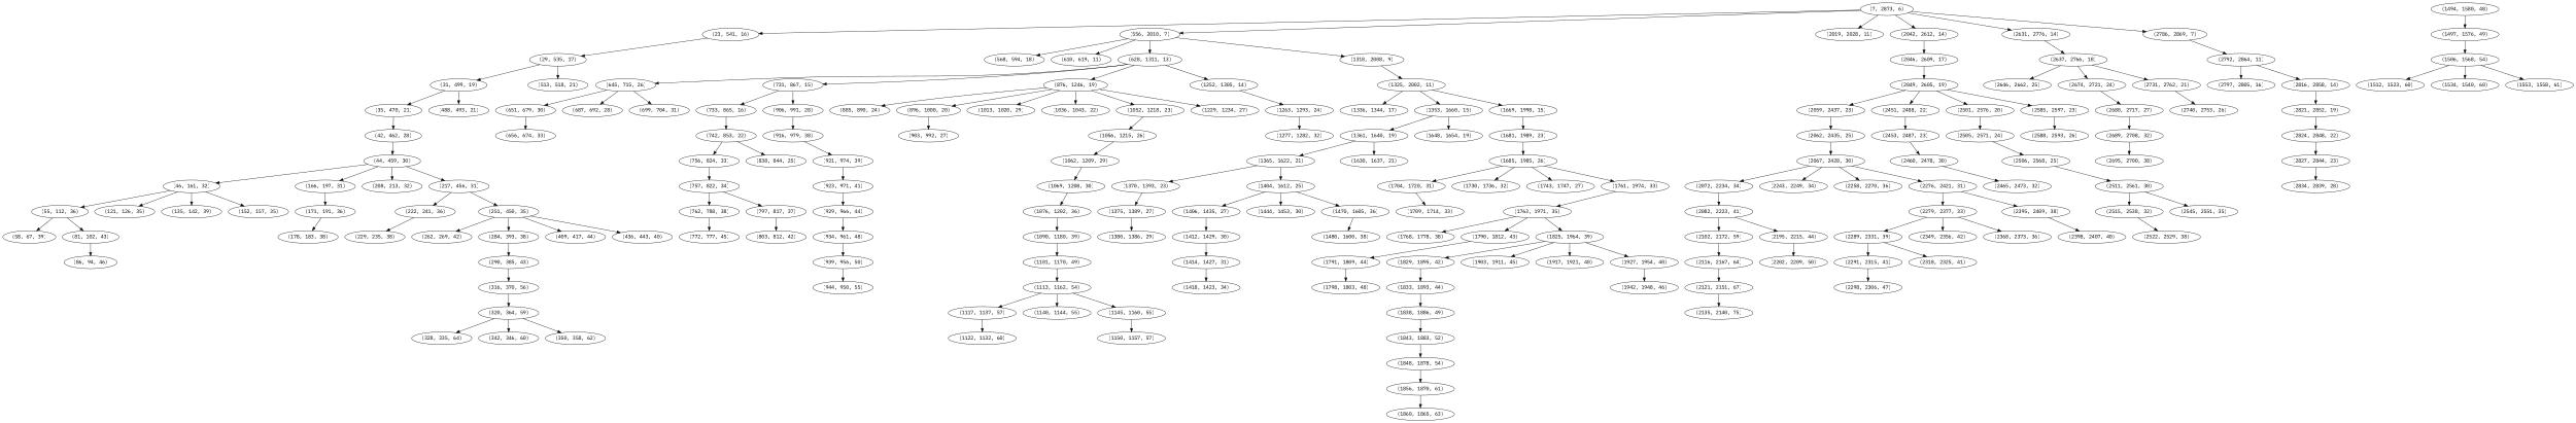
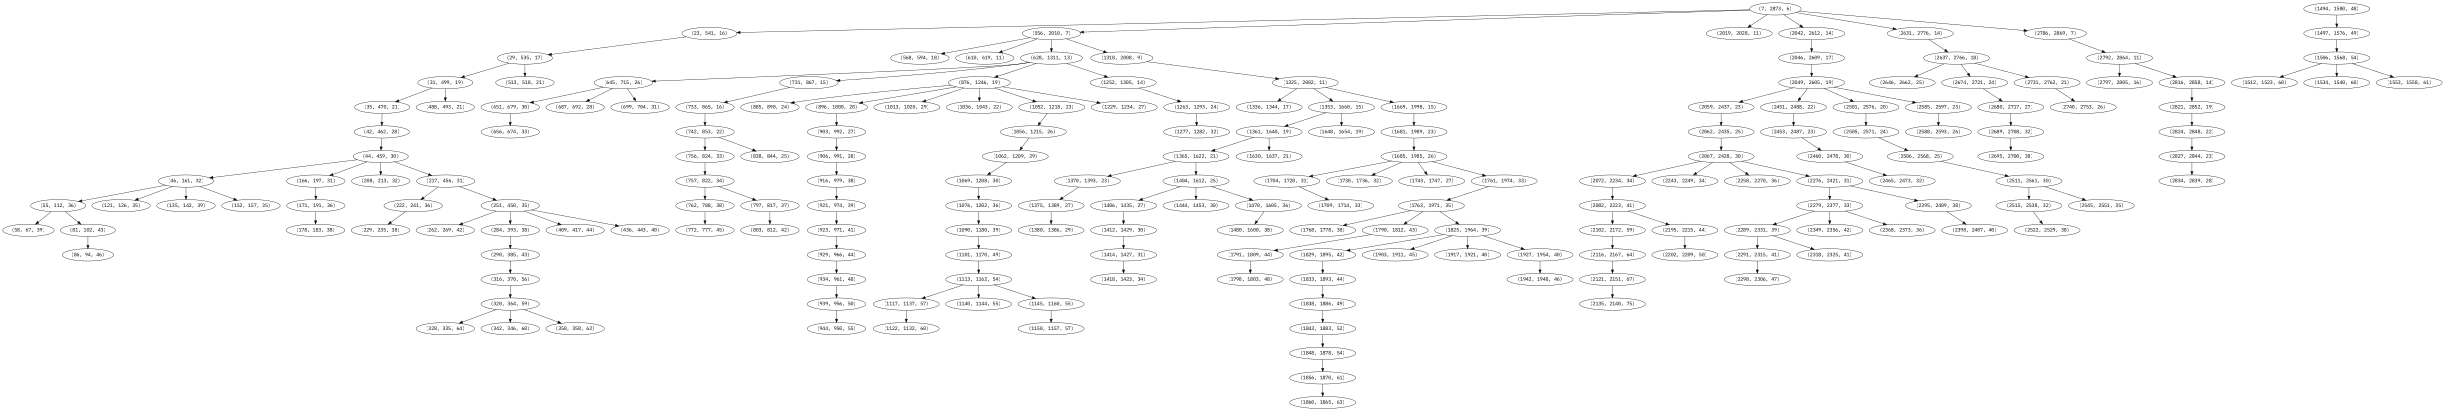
  digraph {
    fontname="IBM Plex Mono"
    node [fontname="IBM Plex Mono"]
    edge [fontname="IBM Plex Mono"]
    "(7, 2873, 6)"
    "(23, 541, 16)"
    "(556, 2010, 7)"
    "(2019, 2028, 11)"
    "(2042, 2612, 14)"
    "(2631, 2776, 14)"
    "(2786, 2869, 7)"
    "(29, 535, 17)"
    "(568, 594, 18)"
    "(610, 619, 11)"
    "(628, 1311, 13)"
    "(1318, 2008, 9)"
    "(2046, 2609, 17)"
    "(2637, 2766, 18)"
    "(2792, 2864, 11)"
    "(31, 499, 19)"
    "(513, 518, 21)"
    "(35, 470, 21)"
    "(488, 493, 21)"
    "(42, 462, 28)"
    "(44, 459, 30)"
    "(46, 161, 32)"
    "(166, 197, 31)"
    "(208, 213, 32)"
    "(217, 456, 31)"
    "(55, 112, 36)"
    "(121, 126, 35)"
    "(135, 142, 39)"
    "(152, 157, 35)"
    "(171, 191, 36)"
    "(222, 241, 36)"
    "(251, 450, 35)"
    "(58, 67, 39)"
    "(81, 102, 43)"
    "(86, 94, 46)"
    "(178, 183, 38)"
    "(229, 235, 38)"
    "(262, 269, 42)"
    "(284, 393, 38)"
    "(409, 417, 44)"
    "(436, 443, 40)"
    "(290, 385, 43)"
    "(316, 370, 56)"
    "(320, 364, 59)"
    "(328, 335, 64)"
    "(342, 346, 60)"
    "(350, 358, 62)"
    "(645, 715, 26)"
    "(731, 867, 15)"
    "(876, 1246, 19)"
    "(1252, 1305, 14)"
    "(1325, 2002, 11)"
    "(651, 679, 30)"
    "(687, 692, 28)"
    "(699, 704, 31)"
    "(733, 865, 16)"
    "(885, 890, 24)"
    "(896, 1000, 20)"
    "(1013, 1020, 29)"
    "(1036, 1043, 22)"
    "(1052, 1218, 23)"
    "(1229, 1234, 27)"
    "(1263, 1293, 24)"
    "(656, 674, 33)"
    "(742, 853, 22)"
    "(756, 824, 33)"
    "(838, 844, 25)"
    "(757, 822, 34)"
    "(762, 788, 38)"
    "(797, 817, 37)"
    "(772, 777, 45)"
    "(803, 812, 42)"
    "(903, 992, 27)"
    "(1056, 1215, 26)"
    "(906, 991, 28)"
    "(916, 979, 38)"
    "(921, 974, 39)"
    "(923, 971, 41)"
    "(929, 966, 44)"
    "(934, 961, 48)"
    "(939, 956, 50)"
    "(944, 950, 55)"
    "(1062, 1209, 29)"
    "(1069, 1208, 30)"
    "(1076, 1202, 36)"
    "(1090, 1180, 39)"
    "(1101, 1170, 49)"
    "(1113, 1162, 54)"
    "(1117, 1137, 57)"
    "(1140, 1144, 55)"
    "(1145, 1160, 55)"
    "(1122, 1132, 60)"
    "(1150, 1157, 57)"
    "(1277, 1282, 32)"
    "(1336, 1344, 17)"
    "(1353, 1660, 15)"
    "(1669, 1998, 15)"
    "(1361, 1640, 19)"
    "(1648, 1654, 19)"
    "(1681, 1989, 23)"
    "(1365, 1622, 21)"
    "(1630, 1637, 21)"
    "(1370, 1393, 23)"
    n104 [label="(1404, 1612, 25)"]
    "(1375, 1389, 27)"
    "(1406, 1435, 27)"
    "(1444, 1453, 30)"
    "(1470, 1605, 36)"
    "(1380, 1386, 29)"
    "(1412, 1429, 30)"
    "(1480, 1600, 38)"
    "(1414, 1427, 31)"
    "(1418, 1423, 34)"
    "(1494, 1580, 48)"
    "(1497, 1576, 49)"
    "(1506, 1568, 54)"
    "(1512, 1523, 60)"
    "(1534, 1540, 60)"
    "(1553, 1558, 61)"
    "(1685, 1985, 26)"
    "(1704, 1720, 31)"
    "(1730, 1736, 32)"
    "(1743, 1747, 27)"
    "(1761, 1974, 33)"
    "(1709, 1714, 33)"
    "(1763, 1971, 35)"
    "(1768, 1778, 38)"
    "(1790, 1812, 43)"
    "(1825, 1964, 39)"
    "(1791, 1809, 44)"
    "(1829, 1895, 42)"
    "(1903, 1911, 45)"
    "(1917, 1921, 40)"
    "(1927, 1954, 40)"
    "(1798, 1803, 48)"
    "(1833, 1893, 44)"
    "(1942, 1948, 46)"
    "(1838, 1886, 49)"
    "(1843, 1883, 52)"
    "(1848, 1878, 54)"
    "(1856, 1870, 61)"
    "(1860, 1865, 63)"
    "(2049, 2605, 19)"
    "(2059, 2437, 23)"
    "(2451, 2488, 22)"
    "(2501, 2576, 20)"
    "(2585, 2597, 23)"
    "(2062, 2435, 25)"
    "(2453, 2487, 23)"
    "(2505, 2571, 24)"
    "(2588, 2593, 26)"
    "(2067, 2428, 30)"
    "(2072, 2234, 34)"
    "(2243, 2249, 34)"
    "(2258, 2270, 36)"
    "(2276, 2421, 31)"
    "(2082, 2223, 41)"
    "(2279, 2377, 33)"
    "(2395, 2409, 38)"
    "(2102, 2172, 59)"
    "(2195, 2215, 44)"
    "(2116, 2167, 64)"
    "(2202, 2209, 50)"
    "(2121, 2151, 67)"
    "(2135, 2140, 75)"
    "(2289, 2331, 39)"
    "(2349, 2356, 42)"
    "(2368, 2373, 36)"
    "(2398, 2407, 40)"
    "(2291, 2315, 41)"
    "(2318, 2325, 41)"
    "(2298, 2306, 47)"
    "(2460, 2478, 30)"
    "(2465, 2473, 32)"
    "(2506, 2568, 25)"
    "(2511, 2561, 30)"
    "(2515, 2538, 32)"
    "(2545, 2551, 35)"
    "(2522, 2529, 38)"
    "(2646, 2662, 25)"
    "(2674, 2721, 24)"
    "(2731, 2762, 21)"
    "(2680, 2717, 27)"
    "(2740, 2753, 26)"
    "(2689, 2708, 32)"
    "(2695, 2700, 38)"
    "(2797, 2805, 16)"
    "(2816, 2858, 14)"
    "(2821, 2852, 19)"
    "(2824, 2848, 22)"
    "(2827, 2844, 23)"
    "(2834, 2839, 28)"
    "(7, 2873, 6)" -> "(23, 541, 16)"
    "(7, 2873, 6)" -> "(556, 2010, 7)"
    "(7, 2873, 6)" -> "(2019, 2028, 11)"
    "(7, 2873, 6)" -> "(2042, 2612, 14)"
    "(7, 2873, 6)" -> "(2631, 2776, 14)"
    "(7, 2873, 6)" -> "(2786, 2869, 7)"
    "(23, 541, 16)" -> "(29, 535, 17)"
    "(556, 2010, 7)" -> "(568, 594, 18)"
    "(556, 2010, 7)" -> "(610, 619, 11)"
    "(556, 2010, 7)" -> "(628, 1311, 13)"
    "(556, 2010, 7)" -> "(1318, 2008, 9)"
    "(2042, 2612, 14)" -> "(2046, 2609, 17)"
    "(2631, 2776, 14)" -> "(2637, 2766, 18)"
    "(2786, 2869, 7)" -> "(2792, 2864, 11)"
    "(29, 535, 17)" -> "(31, 499, 19)"
    "(29, 535, 17)" -> "(513, 518, 21)"
    "(628, 1311, 13)" -> "(645, 715, 26)"
    "(628, 1311, 13)" -> "(731, 867, 15)"
    "(628, 1311, 13)" -> "(876, 1246, 19)"
    "(628, 1311, 13)" -> "(1252, 1305, 14)"
    "(1318, 2008, 9)" -> "(1325, 2002, 11)"
    "(2046, 2609, 17)" -> "(2049, 2605, 19)"
    "(2637, 2766, 18)" -> "(2646, 2662, 25)"
    "(2637, 2766, 18)" -> "(2674, 2721, 24)"
    "(2637, 2766, 18)" -> "(2731, 2762, 21)"
    "(2792, 2864, 11)" -> "(2797, 2805, 16)"
    "(2792, 2864, 11)" -> "(2816, 2858, 14)"
    "(31, 499, 19)" -> "(35, 470, 21)"
    "(31, 499, 19)" -> "(488, 493, 21)"
    "(35, 470, 21)" -> "(42, 462, 28)"
    "(42, 462, 28)" -> "(44, 459, 30)"
    "(44, 459, 30)" -> "(46, 161, 32)"
    "(44, 459, 30)" -> "(166, 197, 31)"
    "(44, 459, 30)" -> "(208, 213, 32)"
    "(44, 459, 30)" -> "(217, 456, 31)"
    "(46, 161, 32)" -> "(55, 112, 36)"
    "(46, 161, 32)" -> "(121, 126, 35)"
    "(46, 161, 32)" -> "(135, 142, 39)"
    "(46, 161, 32)" -> "(152, 157, 35)"
    "(166, 197, 31)" -> "(171, 191, 36)"
    "(217, 456, 31)" -> "(222, 241, 36)"
    "(217, 456, 31)" -> "(251, 450, 35)"
    "(55, 112, 36)" -> "(58, 67, 39)"
    "(55, 112, 36)" -> "(81, 102, 43)"
    "(171, 191, 36)" -> "(178, 183, 38)"
    "(222, 241, 36)" -> "(229, 235, 38)"
    "(251, 450, 35)" -> "(262, 269, 42)"
    "(251, 450, 35)" -> "(284, 393, 38)"
    "(251, 450, 35)" -> "(409, 417, 44)"
    "(251, 450, 35)" -> "(436, 443, 40)"
    "(81, 102, 43)" -> "(86, 94, 46)"
    "(284, 393, 38)" -> "(290, 385, 43)"
    "(290, 385, 43)" -> "(316, 370, 56)"
    "(316, 370, 56)" -> "(320, 364, 59)"
    "(320, 364, 59)" -> "(328, 335, 64)"
    "(320, 364, 59)" -> "(342, 346, 60)"
    "(320, 364, 59)" -> "(350, 358, 62)"
    "(645, 715, 26)" -> "(651, 679, 30)"
    "(645, 715, 26)" -> "(687, 692, 28)"
    "(645, 715, 26)" -> "(699, 704, 31)"
    "(731, 867, 15)" -> "(733, 865, 16)"
    "(876, 1246, 19)" -> "(885, 890, 24)"
    "(876, 1246, 19)" -> "(896, 1000, 20)"
    "(876, 1246, 19)" -> "(1013, 1020, 29)"
    "(876, 1246, 19)" -> "(1036, 1043, 22)"
    "(876, 1246, 19)" -> "(1052, 1218, 23)"
    "(876, 1246, 19)" -> "(1229, 1234, 27)"
    "(1252, 1305, 14)" -> "(1263, 1293, 24)"
    "(1325, 2002, 11)" -> "(1336, 1344, 17)"
    "(1325, 2002, 11)" -> "(1353, 1660, 15)"
    "(1325, 2002, 11)" -> "(1669, 1998, 15)"
    "(651, 679, 30)" -> "(656, 674, 33)"
    "(733, 865, 16)" -> "(742, 853, 22)"
    "(896, 1000, 20)" -> "(903, 992, 27)"
    "(1052, 1218, 23)" -> "(1056, 1215, 26)"
    "(1263, 1293, 24)" -> "(1277, 1282, 32)"
    "(742, 853, 22)" -> "(756, 824, 33)"
    "(742, 853, 22)" -> "(838, 844, 25)"
    "(756, 824, 33)" -> "(757, 822, 34)"
    "(757, 822, 34)" -> "(762, 788, 38)"
    "(757, 822, 34)" -> "(797, 817, 37)"
    "(762, 788, 38)" -> "(772, 777, 45)"
    "(797, 817, 37)" -> "(803, 812, 42)"
-   "(731, 867, 15)" -> "(906, 991, 28)"
+   "(903, 992, 27)" -> "(906, 991, 28)"
    "(1056, 1215, 26)" -> "(1062, 1209, 29)"
    "(906, 991, 28)" -> "(916, 979, 38)"
    "(916, 979, 38)" -> "(921, 974, 39)"
    "(921, 974, 39)" -> "(923, 971, 41)"
    "(923, 971, 41)" -> "(929, 966, 44)"
    "(929, 966, 44)" -> "(934, 961, 48)"
    "(934, 961, 48)" -> "(939, 956, 50)"
    "(939, 956, 50)" -> "(944, 950, 55)"
    "(1062, 1209, 29)" -> "(1069, 1208, 30)"
    "(1069, 1208, 30)" -> "(1076, 1202, 36)"
    "(1076, 1202, 36)" -> "(1090, 1180, 39)"
    "(1090, 1180, 39)" -> "(1101, 1170, 49)"
    "(1101, 1170, 49)" -> "(1113, 1162, 54)"
    "(1113, 1162, 54)" -> "(1117, 1137, 57)"
    "(1113, 1162, 54)" -> "(1140, 1144, 55)"
    "(1113, 1162, 54)" -> "(1145, 1160, 55)"
    "(1117, 1137, 57)" -> "(1122, 1132, 60)"
    "(1145, 1160, 55)" -> "(1150, 1157, 57)"
    "(1353, 1660, 15)" -> "(1361, 1640, 19)"
    "(1353, 1660, 15)" -> "(1648, 1654, 19)"
    "(1669, 1998, 15)" -> "(1681, 1989, 23)"
    "(1361, 1640, 19)" -> "(1365, 1622, 21)"
    "(1361, 1640, 19)" -> "(1630, 1637, 21)"
    "(1681, 1989, 23)" -> "(1685, 1985, 26)"
    "(1365, 1622, 21)" -> "(1370, 1393, 23)"
    "(1365, 1622, 21)" -> n104
    "(1370, 1393, 23)" -> "(1375, 1389, 27)"
    n104 -> "(1406, 1435, 27)"
    n104 -> "(1444, 1453, 30)"
    n104 -> "(1470, 1605, 36)"
    "(1375, 1389, 27)" -> "(1380, 1386, 29)"
    "(1406, 1435, 27)" -> "(1412, 1429, 30)"
    "(1470, 1605, 36)" -> "(1480, 1600, 38)"
    "(1412, 1429, 30)" -> "(1414, 1427, 31)"
    "(1414, 1427, 31)" -> "(1418, 1423, 34)"
    "(1494, 1580, 48)" -> "(1497, 1576, 49)"
    "(1497, 1576, 49)" -> "(1506, 1568, 54)"
    "(1506, 1568, 54)" -> "(1512, 1523, 60)"
    "(1506, 1568, 54)" -> "(1534, 1540, 60)"
    "(1506, 1568, 54)" -> "(1553, 1558, 61)"
    "(1685, 1985, 26)" -> "(1704, 1720, 31)"
    "(1685, 1985, 26)" -> "(1730, 1736, 32)"
    "(1685, 1985, 26)" -> "(1743, 1747, 27)"
    "(1685, 1985, 26)" -> "(1761, 1974, 33)"
    "(1704, 1720, 31)" -> "(1709, 1714, 33)"
    "(1761, 1974, 33)" -> "(1763, 1971, 35)"
    "(1763, 1971, 35)" -> "(1768, 1778, 38)"
    "(1763, 1971, 35)" -> "(1790, 1812, 43)"
    "(1763, 1971, 35)" -> "(1825, 1964, 39)"
    "(1790, 1812, 43)" -> "(1791, 1809, 44)"
    "(1825, 1964, 39)" -> "(1829, 1895, 42)"
    "(1825, 1964, 39)" -> "(1903, 1911, 45)"
    "(1825, 1964, 39)" -> "(1917, 1921, 40)"
    "(1825, 1964, 39)" -> "(1927, 1954, 40)"
    "(1791, 1809, 44)" -> "(1798, 1803, 48)"
    "(1829, 1895, 42)" -> "(1833, 1893, 44)"
    "(1927, 1954, 40)" -> "(1942, 1948, 46)"
    "(1833, 1893, 44)" -> "(1838, 1886, 49)"
    "(1838, 1886, 49)" -> "(1843, 1883, 52)"
    "(1843, 1883, 52)" -> "(1848, 1878, 54)"
    "(1848, 1878, 54)" -> "(1856, 1870, 61)"
    "(1856, 1870, 61)" -> "(1860, 1865, 63)"
    "(2049, 2605, 19)" -> "(2059, 2437, 23)"
    "(2049, 2605, 19)" -> "(2451, 2488, 22)"
    "(2049, 2605, 19)" -> "(2501, 2576, 20)"
    "(2049, 2605, 19)" -> "(2585, 2597, 23)"
    "(2059, 2437, 23)" -> "(2062, 2435, 25)"
    "(2451, 2488, 22)" -> "(2453, 2487, 23)"
    "(2501, 2576, 20)" -> "(2505, 2571, 24)"
    "(2585, 2597, 23)" -> "(2588, 2593, 26)"
    "(2062, 2435, 25)" -> "(2067, 2428, 30)"
    "(2453, 2487, 23)" -> "(2460, 2478, 30)"
    "(2505, 2571, 24)" -> "(2506, 2568, 25)"
    "(2067, 2428, 30)" -> "(2072, 2234, 34)"
    "(2067, 2428, 30)" -> "(2243, 2249, 34)"
    "(2067, 2428, 30)" -> "(2258, 2270, 36)"
    "(2067, 2428, 30)" -> "(2276, 2421, 31)"
    "(2072, 2234, 34)" -> "(2082, 2223, 41)"
    "(2276, 2421, 31)" -> "(2279, 2377, 33)"
    "(2276, 2421, 31)" -> "(2395, 2409, 38)"
    "(2082, 2223, 41)" -> "(2102, 2172, 59)"
    "(2082, 2223, 41)" -> "(2195, 2215, 44)"
    "(2279, 2377, 33)" -> "(2289, 2331, 39)"
    "(2279, 2377, 33)" -> "(2349, 2356, 42)"
    "(2279, 2377, 33)" -> "(2368, 2373, 36)"
    "(2395, 2409, 38)" -> "(2398, 2407, 40)"
    "(2102, 2172, 59)" -> "(2116, 2167, 64)"
    "(2195, 2215, 44)" -> "(2202, 2209, 50)"
    "(2116, 2167, 64)" -> "(2121, 2151, 67)"
    "(2121, 2151, 67)" -> "(2135, 2140, 75)"
    "(2289, 2331, 39)" -> "(2291, 2315, 41)"
    "(2289, 2331, 39)" -> "(2318, 2325, 41)"
    "(2291, 2315, 41)" -> "(2298, 2306, 47)"
    "(2460, 2478, 30)" -> "(2465, 2473, 32)"
    "(2506, 2568, 25)" -> "(2511, 2561, 30)"
    "(2511, 2561, 30)" -> "(2515, 2538, 32)"
    "(2511, 2561, 30)" -> "(2545, 2551, 35)"
    "(2515, 2538, 32)" -> "(2522, 2529, 38)"
    "(2674, 2721, 24)" -> "(2680, 2717, 27)"
    "(2731, 2762, 21)" -> "(2740, 2753, 26)"
    "(2680, 2717, 27)" -> "(2689, 2708, 32)"
    "(2689, 2708, 32)" -> "(2695, 2700, 38)"
    "(2816, 2858, 14)" -> "(2821, 2852, 19)"
    "(2821, 2852, 19)" -> "(2824, 2848, 22)"
    "(2824, 2848, 22)" -> "(2827, 2844, 23)"
    "(2827, 2844, 23)" -> "(2834, 2839, 28)"
  }
